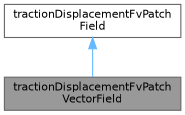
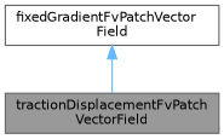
  digraph {
    node [color=gray40 fontname=Helvetica fontsize=10 shape=box style=filled]
    n1 [fillcolor=grey60 fontcolor=black height=0.2 label="tractionDisplacementFvPatch\lVectorField" width=0.4]
-   n2 [fillcolor=white height=0.2 label="tractionDisplacementFvPatch\lField" width=0.4]
+   n2 [fillcolor=white height=0.2 label="fixedGradientFvPatchVector\lField" width=0.4]
    n2 -> n1 [color=steelblue1 dir=back fontname=Helvetica fontsize=10 labelfontname=Helvetica labelfontsize=10 style=solid]
  }
